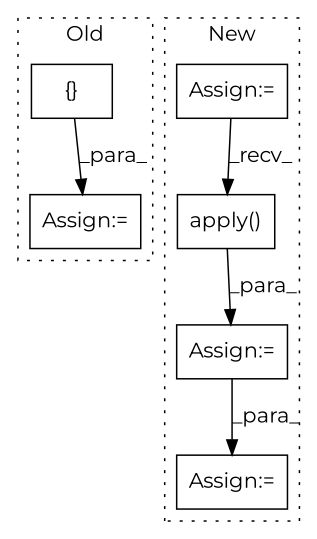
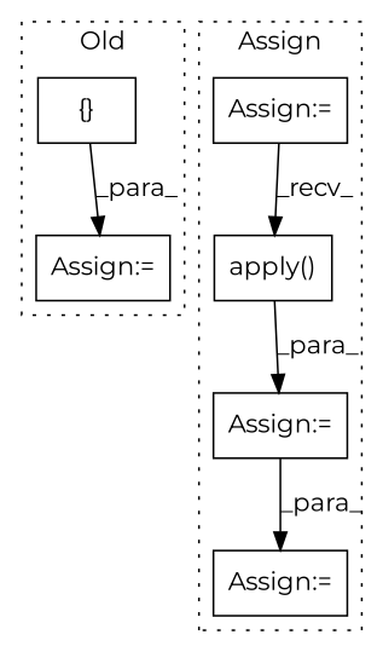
  digraph {
    fontname=Montserrat
    node [a=68 l=3 shape=box fontname=Montserrat]
    edge [fontname=Montserrat]
    n1 [a=59 l="1,0" label="{}" s="2823,2828"]
    n2 [label="Assign:=" s=2802]
    n3 [a=75 l="26,1" label="apply()" s="3807,3846"]
    n4 [label="Assign:=" s=3871]
    n5 [label="Assign:=" s=3804]
    n6 [label="Assign:=" s=3736]
    subgraph cluster_1 {
      label=Old
      style=dotted
      n1
      n2
    }
    subgraph cluster_2 {
-     label=New
+     label=Assign
      style=dotted
      n3
      n4
      n5
      n6
    }
    n1 -> n2 [label=_para_]
    n3 -> n5 [label=_para_]
    n5 -> n4 [label=_para_]
    n6 -> n3 [label=_recv_]
  }
